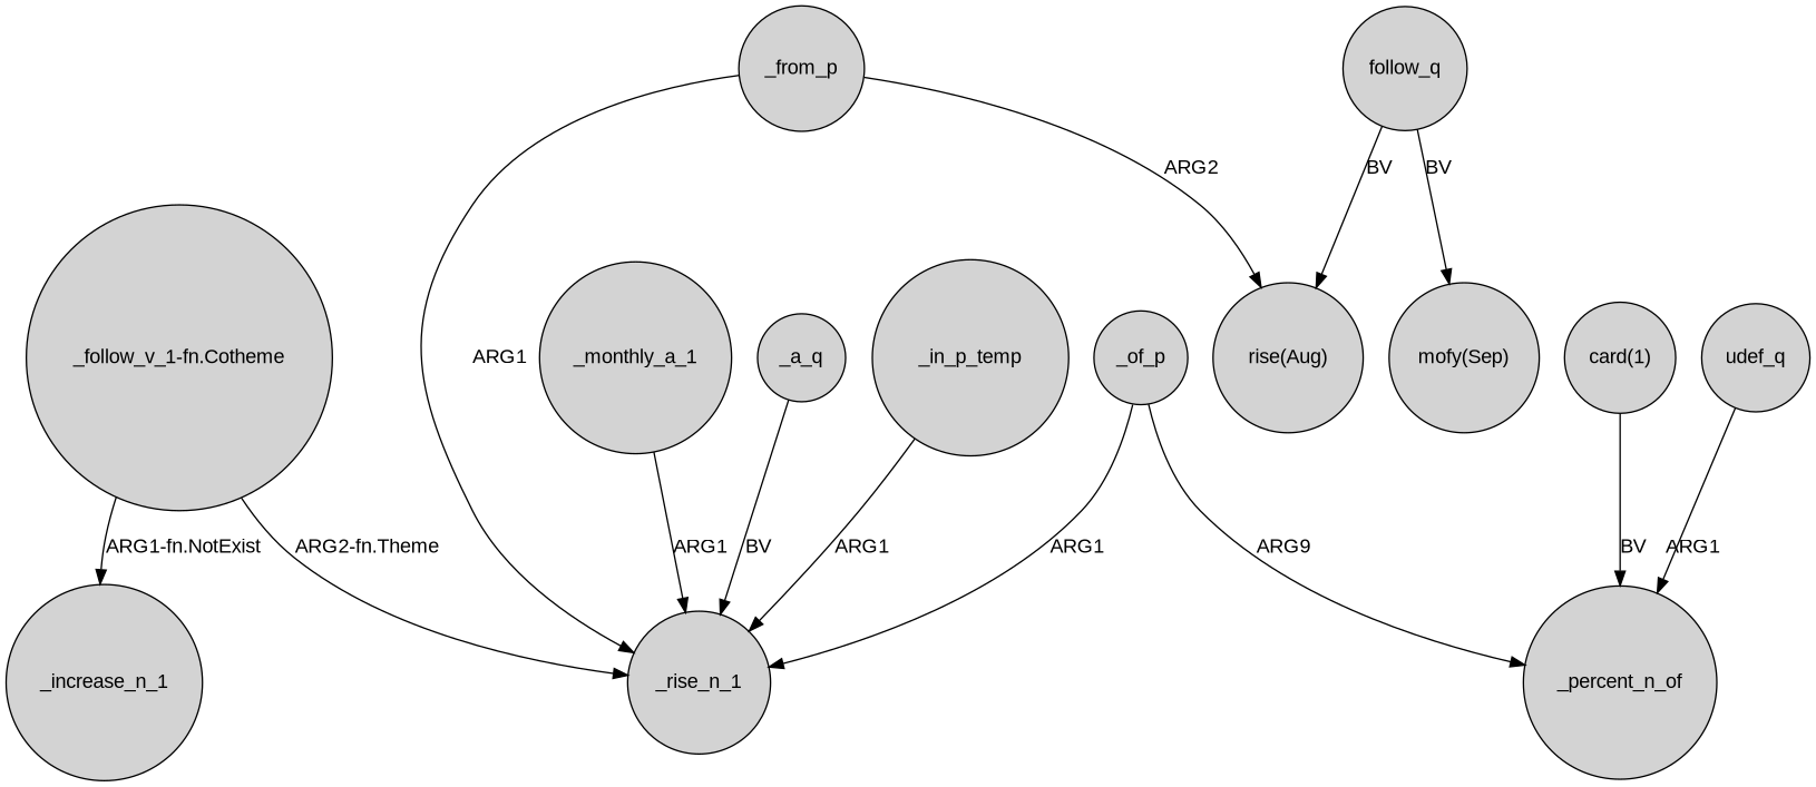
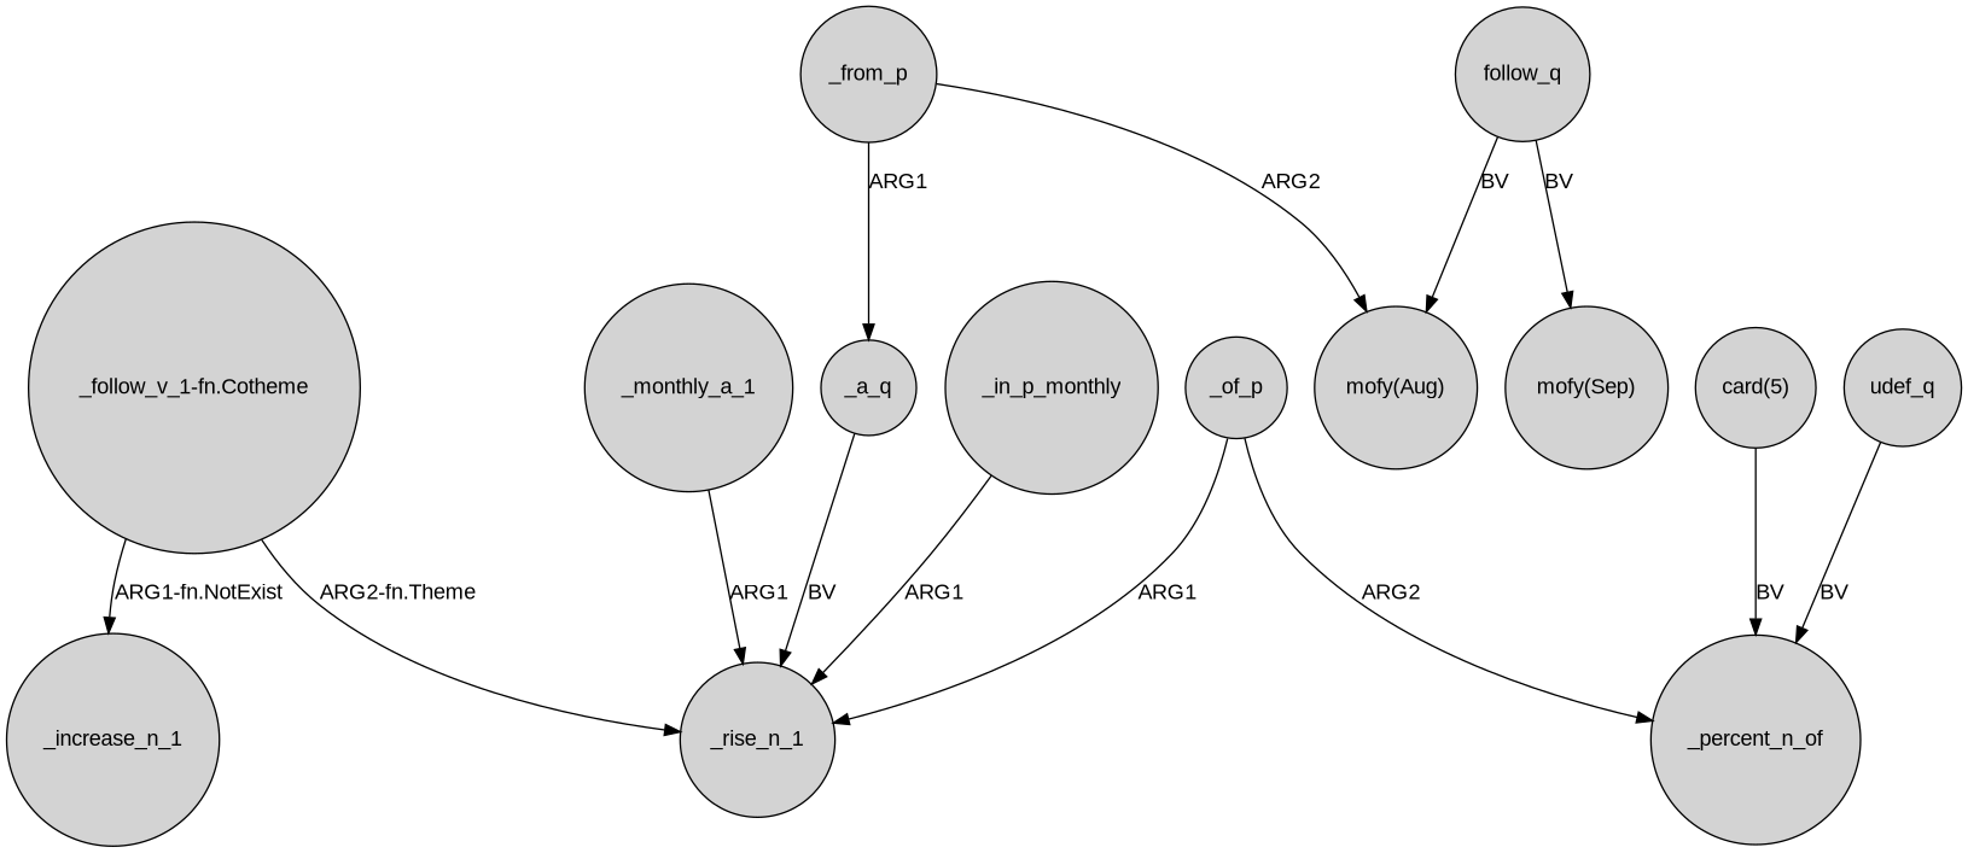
  digraph {
    fontname="Liberation Sans"
    node [fontname="Liberation Sans" shape=circle style=filled]
    edge [fontname="Liberation Sans"]
    _of_p
    _rise_n_1
    _percent_n_of
-   "card(1)"
+   "card(1)" [label="card(5)"]
    _from_p
-   "mofy(Aug)" [label="rise(Aug)"]
+   "mofy(Aug)"
    "_follow_v_1-fn.Cotheme"
    _increase_n_1
    n9 [label=follow_q]
    "mofy(Sep)"
    udef_q
    _monthly_a_1
    _a_q
-   _in_p_temp
+   _in_p_temp [label=_in_p_monthly]
    _of_p -> _rise_n_1 [label=ARG1]
-   _of_p -> _percent_n_of [label=ARG9]
+   _of_p -> _percent_n_of [label=ARG2]
    "card(1)" -> _percent_n_of [label=BV]
-   _from_p -> _rise_n_1 [label=ARG1]
+   _from_p -> _a_q [label=ARG1]
    _from_p -> "mofy(Aug)" [label=ARG2]
    "_follow_v_1-fn.Cotheme" -> _rise_n_1 [label="ARG2-fn.Theme"]
    "_follow_v_1-fn.Cotheme" -> _increase_n_1 [label="ARG1-fn.NotExist"]
    n9 -> "mofy(Aug)" [label=BV]
    n9 -> "mofy(Sep)" [label=BV]
-   udef_q -> _percent_n_of [label=ARG1]
+   udef_q -> _percent_n_of [label=BV]
    _monthly_a_1 -> _rise_n_1 [label=ARG1]
    _a_q -> _rise_n_1 [label=BV]
    _in_p_temp -> _rise_n_1 [label=ARG1]
  }
